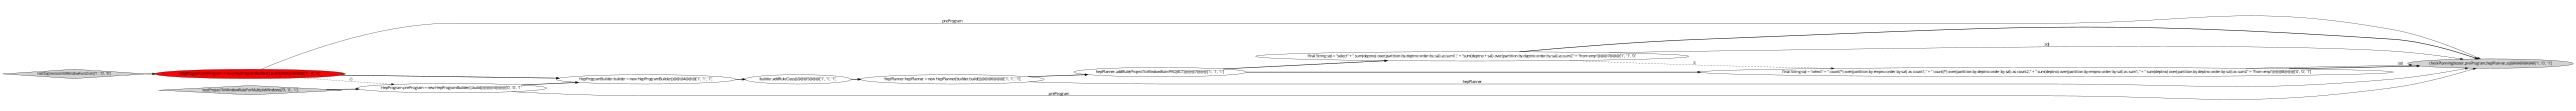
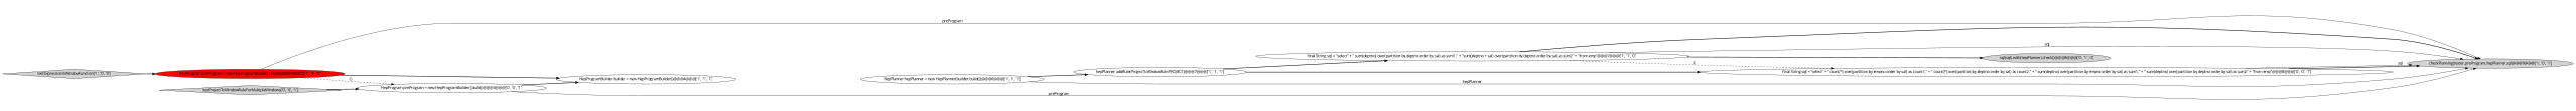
  digraph {
    fontname="Open Sans"
    rankdir=LR
    node [fillcolor=white fontname="Open Sans" shape=ellipse style=filled]
    edge [fontname="Open Sans" style=bold]
    n1 [label="HepProgram preProgram = new HepProgramBuilder().build()@@@3@@@['0', '0', '1']"]
    n2 [fillcolor=lightgray label="checkPlanning(tester,preProgram,hepPlanner,sql)@@@9@@@['1', '0', '1']"]
    n3 [label="HepProgramBuilder builder = new HepProgramBuilder()@@@4@@@['1', '1', '1']"]
-   n4 [label="builder.addRuleClass()@@@5@@@['1', '1', '1']"]
    n5 [fillcolor=lightgray label="testProjectToWindowRuleForMultipleWindows['0', '0', '1']" shape=diamond]
    n6 [label="final String sql = \"select\" + \" sum(deptno) over(partition by deptno order by sal) as sum1,\" + \"sum(deptno + sal) over(partition by deptno order by sal) as sum2\" + \"from emp\"@@@7@@@['1', '1', '0']"]
+   n7 [fillcolor=lightgray label="sql(sql).with(hepPlanner).check()@@@8@@@['0', '1', '0']"]
    n8 [label="final String sql = \"select\" + \" count(*) over(partition by empno order by sal) as count1,\" + \" count(*) over(partition by deptno order by sal) as count2,\" + \" sum(deptno) over(partition by empno order by sal) as sum1,\" + \" sum(deptno) over(partition by deptno order by sal) as sum2\" + \"from emp\"@@@8@@@['0', '0', '1']"]
    n9 [label="HepPlanner hepPlanner = new HepPlanner(builder.build())@@@6@@@['1', '1', '1']"]
    n10 [label="hepPlanner.addRule(ProjectToWindowRule.PROJECT)@@@7@@@['1', '1', '1']"]
    n11 [fillcolor=red label="HepProgram preProgram = new HepProgramBuilder().build()@@@3@@@['1', '0', '0']"]
    n12 [fillcolor=lightgray label="testExpressionInWindowFunction['1', '0', '0']" shape=diamond]
    n1 -> n2 [label=preProgram style=solid]
    n1 -> n3
-   n3 -> n4
-   n4 -> n9
    n5 -> n1
    n6 -> n2
    n6 -> n2 [label=sql style=solid]
+   n6 -> n7
    n6 -> n8 [label=0 style=dashed]
    n8 -> n2 [label=sql style=solid]
    n8 -> n2
    n9 -> n2 [label=hepPlanner style=solid]
    n9 -> n10
    n10 -> n6
    n10 -> n8
    n11 -> n1 [label=0 style=dashed]
    n11 -> n2 [label=preProgram style=solid]
    n11 -> n3
    n12 -> n11
  }
